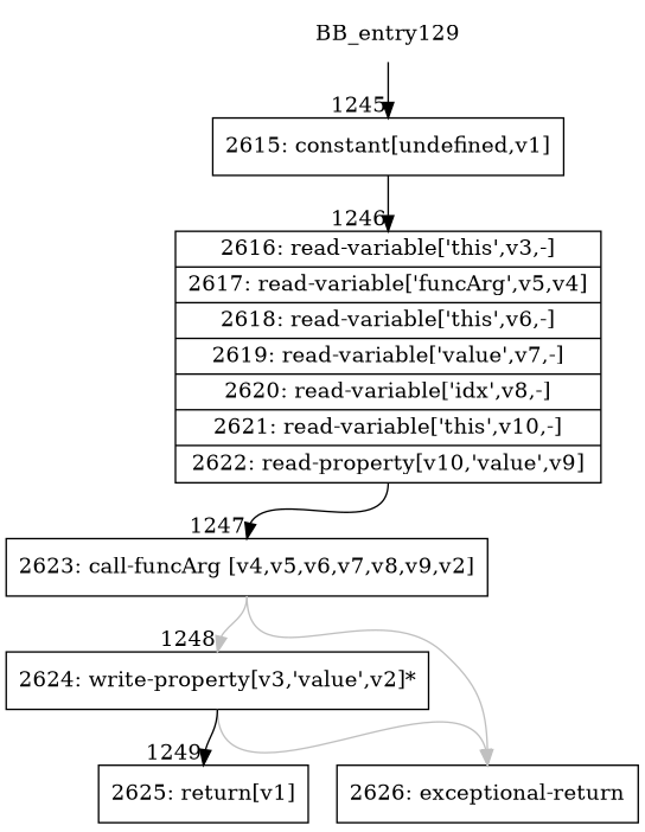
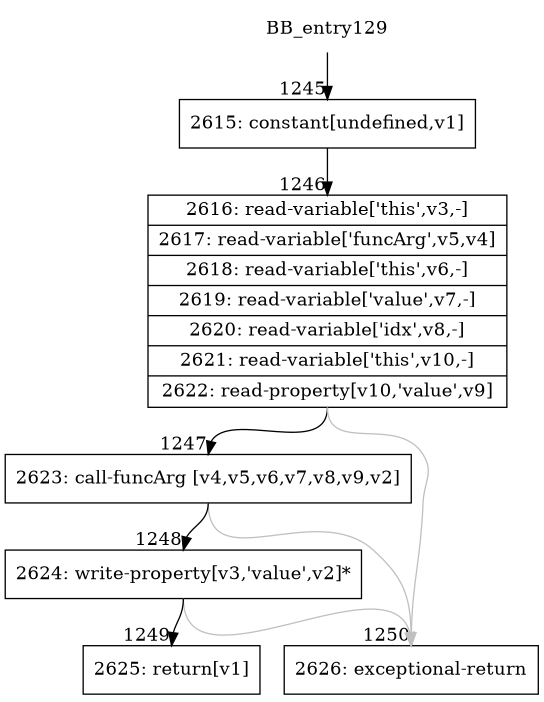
  digraph {
    rankdir=TD
    node [shape=record]
    edge [headport=n tailport=s]
    n1 [label=BB_entry129 shape=none]
    n2 [label="{2615: constant[undefined,v1]}"]
    n3 [label="{2616: read-variable['this',v3,-]|2617: read-variable['funcArg',v5,v4]|2618: read-variable['this',v6,-]|2619: read-variable['value',v7,-]|2620: read-variable['idx',v8,-]|2621: read-variable['this',v10,-]|2622: read-property[v10,'value',v9]}"]
    n4 [label="{2623: call-funcArg [v4,v5,v6,v7,v8,v9,v2]}"]
    n5 [label="{2626: exceptional-return}"]
    n6 [label="{2624: write-property[v3,'value',v2]*}"]
    n7 [label="{2625: return[v1]}"]
    n1 -> n2 [headlabel="    1245"]
    n2 -> n3 [headlabel="      1246"]
    n3 -> n4 [headlabel="      1247"]
+   n3 -> n5 [color=gray headlabel="      1250"]
    n4 -> n5 [color=gray]
-   n4 -> n6 [headlabel="      1248" color=gray]
+   n4 -> n6 [headlabel="      1248"]
    n6 -> n5 [color=gray]
    n6 -> n7 [headlabel="      1249"]
  }
